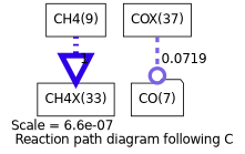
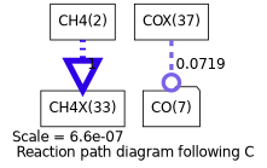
  digraph {
    fontname=Helvetica
    label="Scale = 6.6e-07\l Reaction path diagram following C"
    node [fontname=Helvetica shape=box]
    edge [fontname=Helvetica]
-   n1 [label="CH4(9)"]
+   n1 [label="CH4(2)"]
    n2 [label="CH4X(33)"]
    n3 [label="CO(7)" shape=folder]
    n4 [label="COX(37)"]
    n1 -> n2 [arrowhead=onormal arrowsize=3 color="0.7, 1.5, 0.9" label=" 1" penwidth=6 style=dotted]
    n4 -> n3 [arrowhead=odot arrowsize=2.01 color="0.7, 0.572, 0.9" label=" 0.0719" penwidth=4.01 style=dashed]
  }
